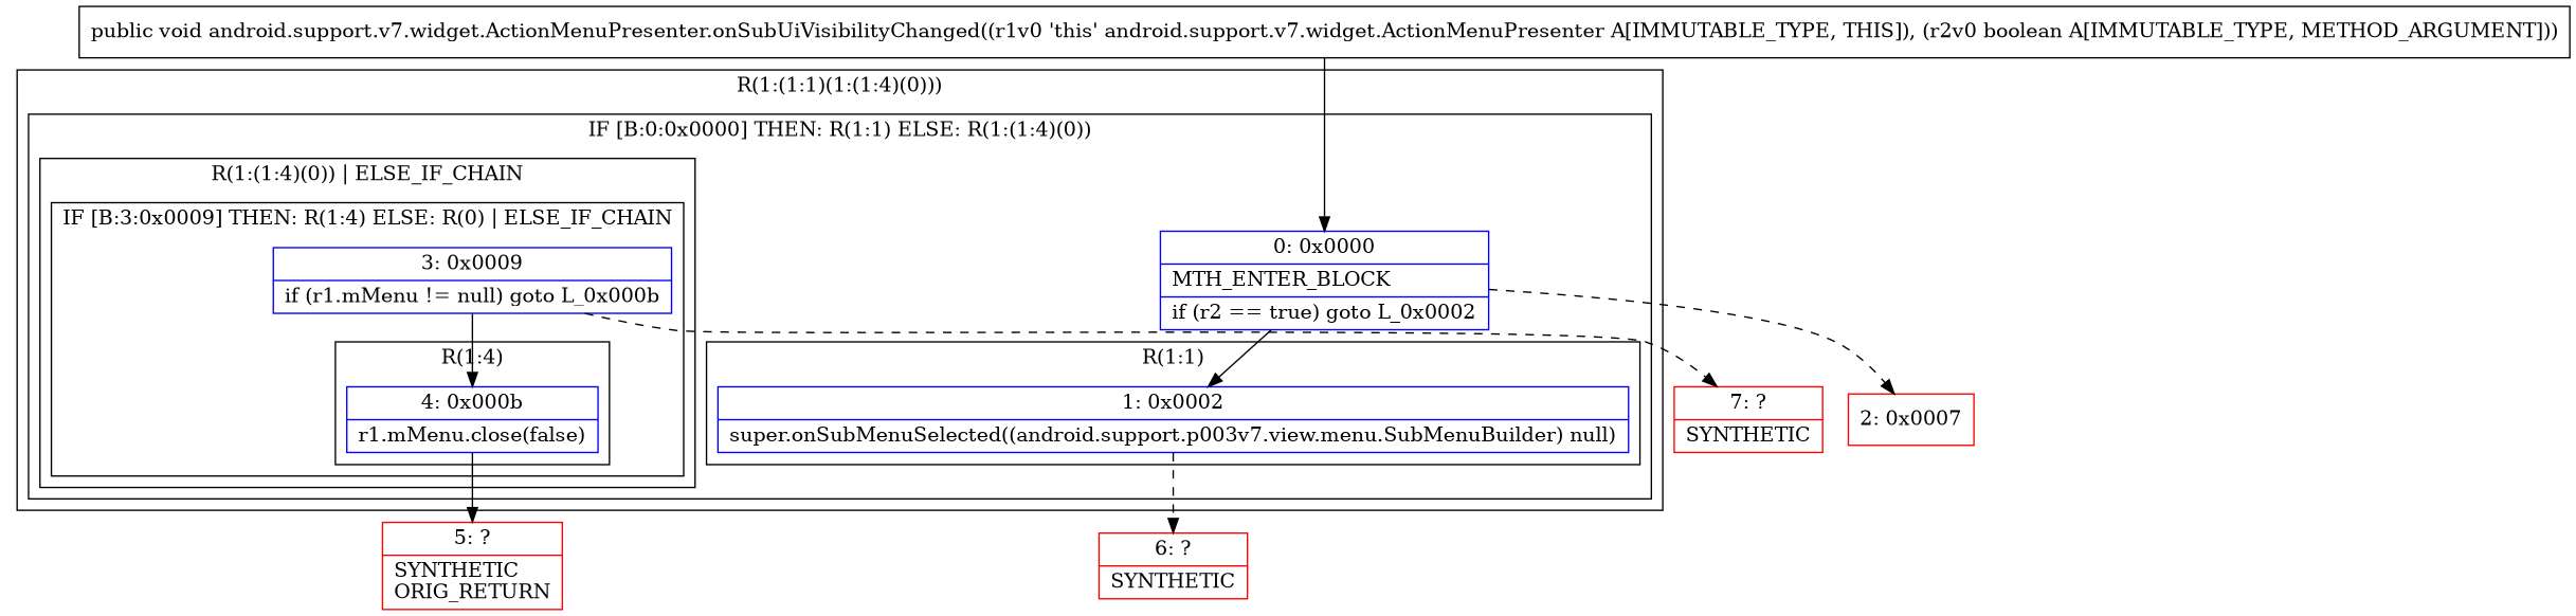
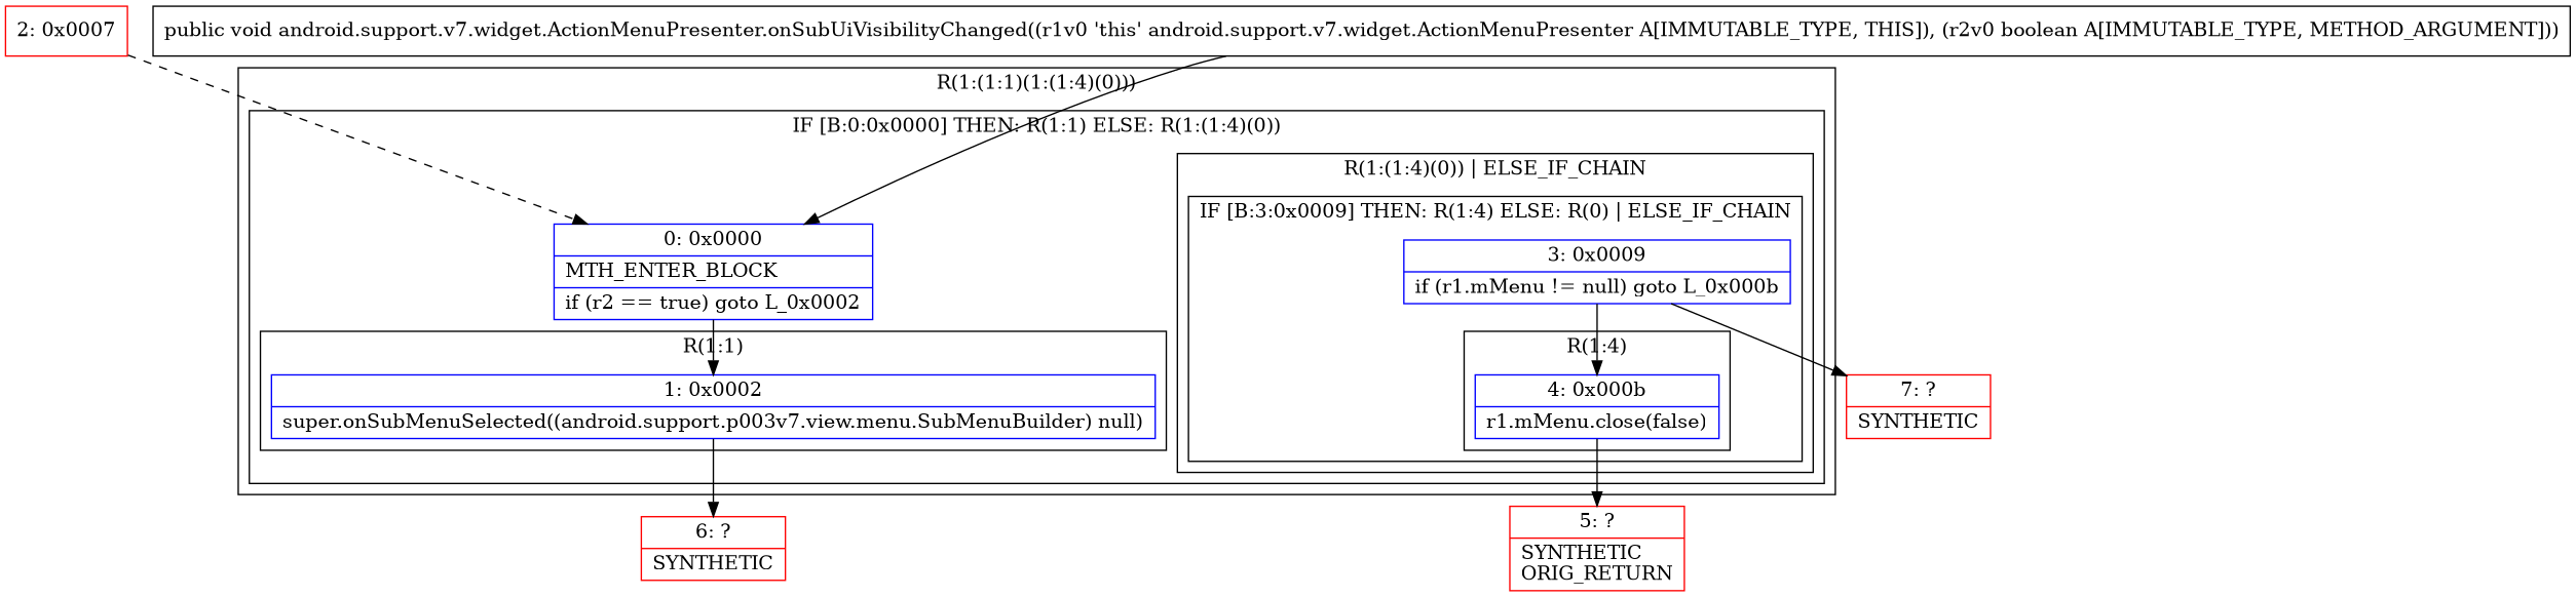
  digraph {
    node [color=blue shape=record]
    n1 [label="{1\:\ 0x0002|super.onSubMenuSelected((android.support.p003v7.view.menu.SubMenuBuilder) null)\l}"]
    n2 [label="{4\:\ 0x000b|r1.mMenu.close(false)\l}"]
    n3 [label="{3\:\ 0x0009|if (r1.mMenu != null) goto L_0x000b\l}"]
    n4 [label="{0\:\ 0x0000|MTH_ENTER_BLOCK\l|if (r2 == true) goto L_0x0002\l}"]
    n5 [color=red label="{6\:\ ?|SYNTHETIC\l}"]
    n6 [color=red label="{5\:\ ?|SYNTHETIC\lORIG_RETURN\l}"]
    n7 [color=red label="{7\:\ ?|SYNTHETIC\l}"]
    n8 [color=red label="{2\:\ 0x0007}"]
    n9 [label="{public void android.support.v7.widget.ActionMenuPresenter.onSubUiVisibilityChanged((r1v0 'this' android.support.v7.widget.ActionMenuPresenter A[IMMUTABLE_TYPE, THIS]), (r2v0 boolean A[IMMUTABLE_TYPE, METHOD_ARGUMENT])) }" color=""]
    subgraph cluster_1 {
      label="R(1:(1:1)(1:(1:4)(0)))"
      subgraph cluster_2 {
        label="IF [B:0:0x0000] THEN: R(1:1) ELSE: R(1:(1:4)(0))"
        n4
        subgraph cluster_3 {
          label="R(1:1)"
          n1
        }
        subgraph cluster_4 {
          label="R(1:(1:4)(0)) | ELSE_IF_CHAIN\l"
          subgraph cluster_5 {
            label="IF [B:3:0x0009] THEN: R(1:4) ELSE: R(0) | ELSE_IF_CHAIN\l"
            n3
            subgraph cluster_6 {
              label="R(1:4)"
              n2
            }
            subgraph cluster_7 {
              label="R(0)"
            }
          }
        }
      }
    }
-   n1 -> n5 [style=dashed]
+   n1 -> n5
    n2 -> n6
    n3 -> n2
-   n3 -> n7 [style=dashed]
+   n3 -> n7 [style=solid]
    n4 -> n1
-   n4 -> n8 [style=dashed]
+   n8 -> n4 [style=dashed]
    n9 -> n4
  }
